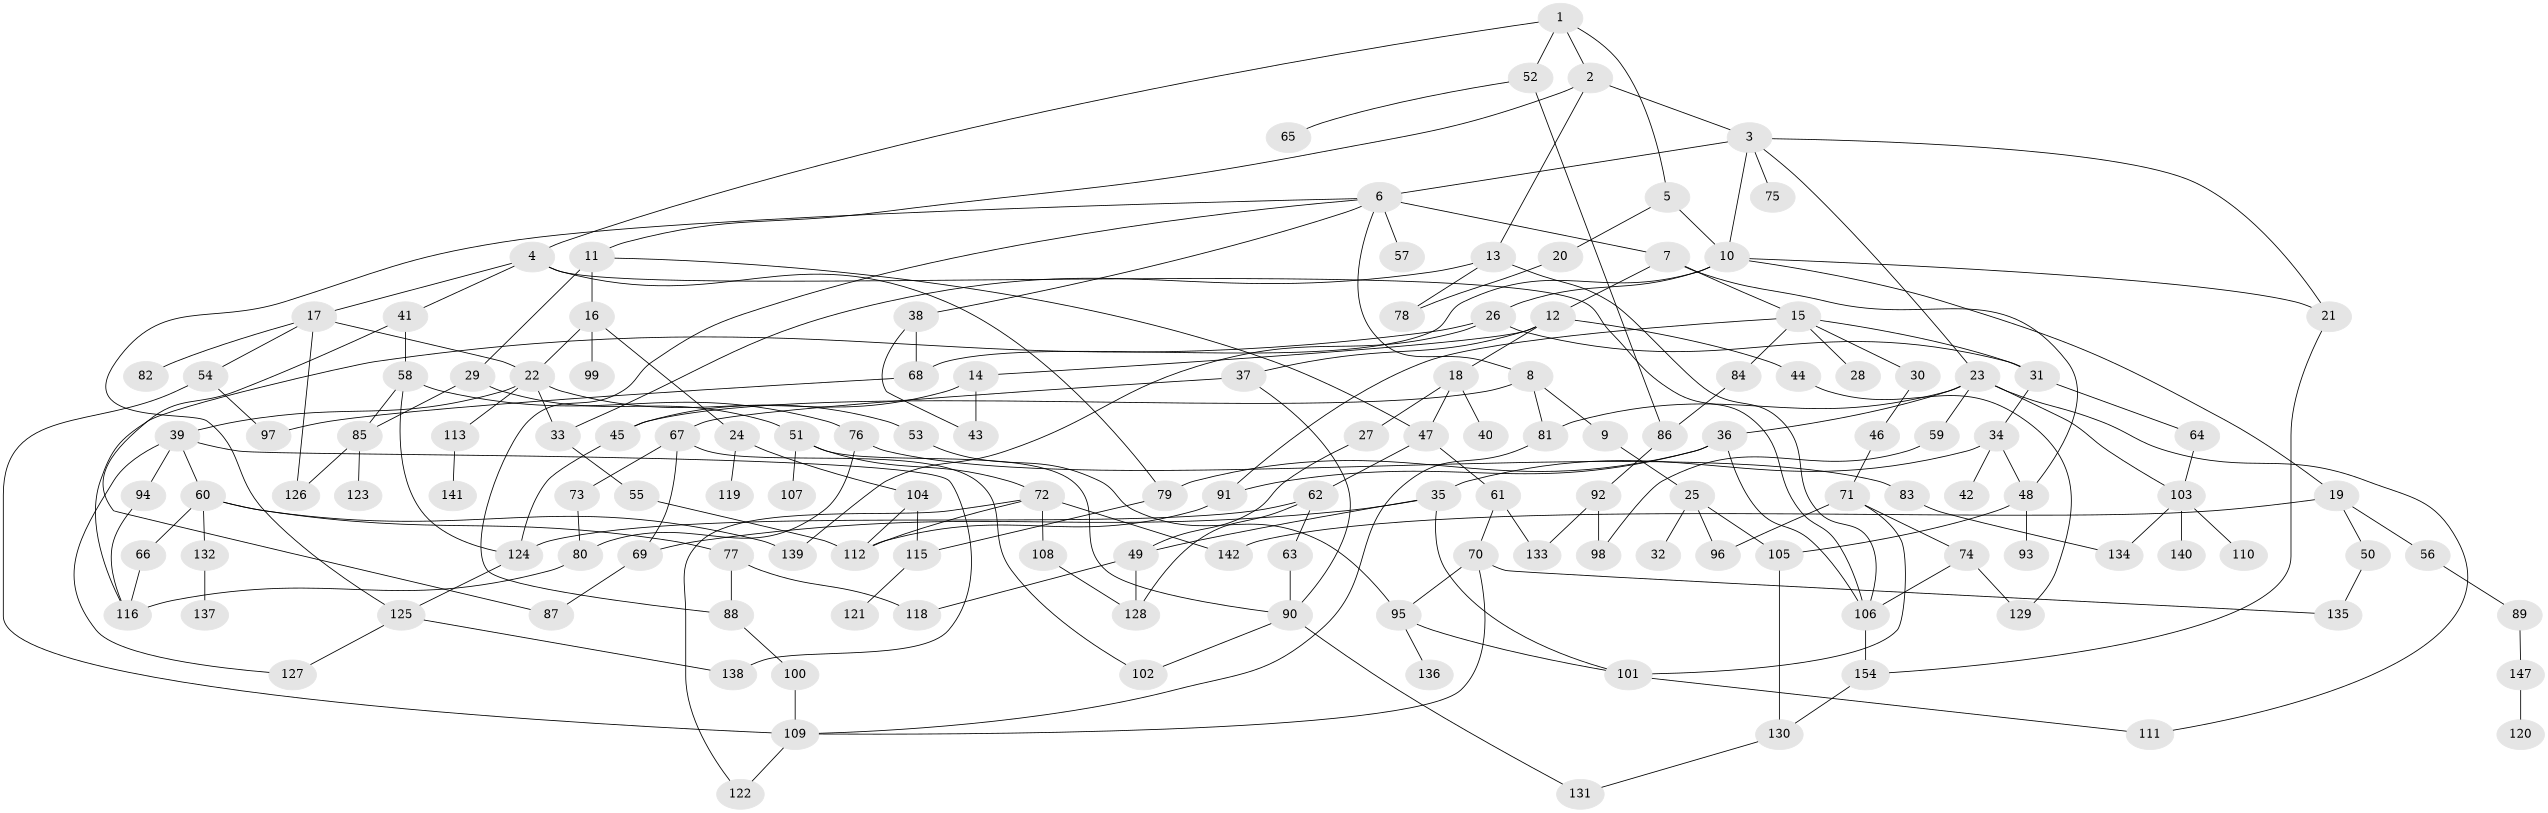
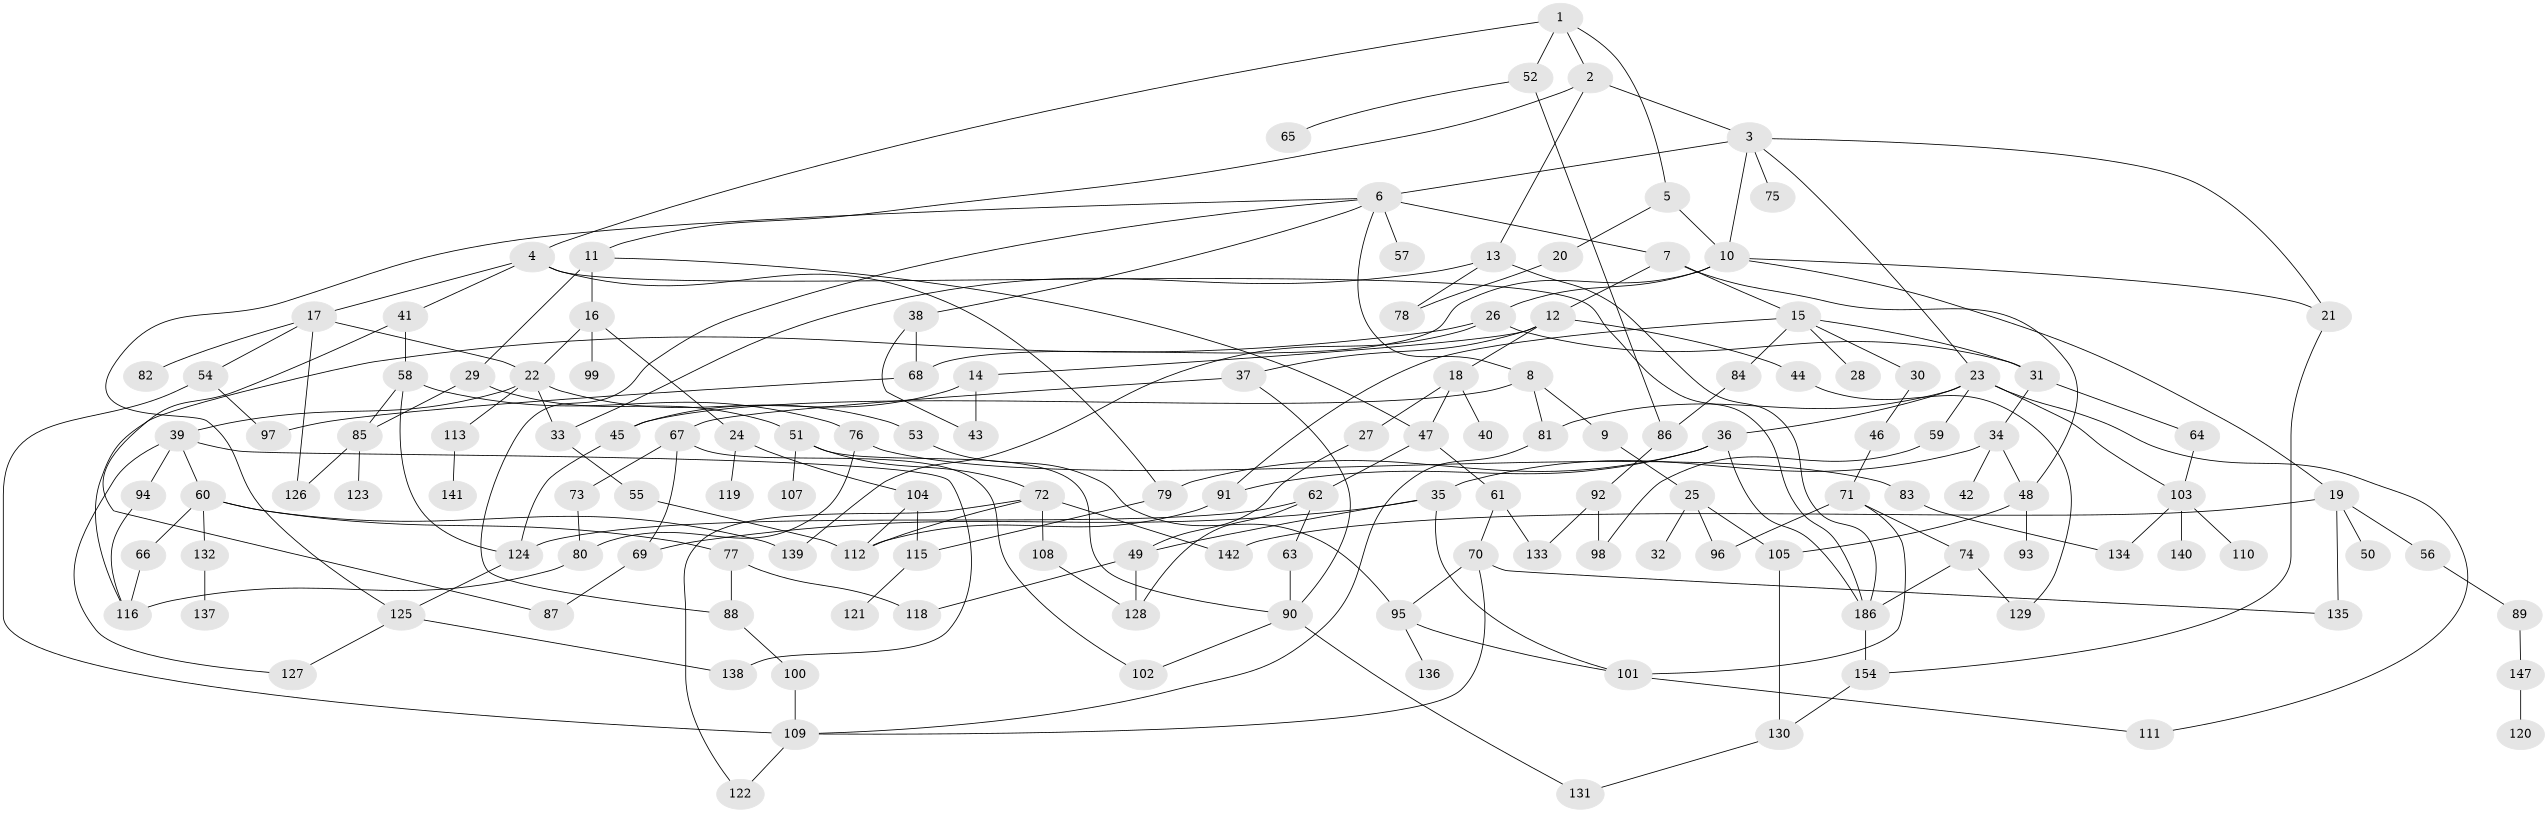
  graph {
    node [color=gray90 style=filled]
    1
    2
    4
    5
    52
    3
    11
    13
    17
    41
    79
-   106
+   106 [label=186]
    10
    20
    65
    86
    6
    21
    23
    75
    16
    29
    47
    33
    78
    7
    8
    38
    57
    88
    125
    19
    26
    68
    n35 [label=154]
    81
    36
    59
    103
    111
    22
    54
    82
    126
    58
    87
    115
    12
    15
    48
    9
    45
    43
    100
    127
    138
    14
    18
    37
    44
    28
    30
    31
    84
    91
    105
    93
    25
    124
    109
    32
    96
    50
    56
    142
    116
    139
    97
    24
    99
    51
    85
    61
    62
    27
    40
    67
    90
    129
    55
    46
    34
    64
    112
    39
    53
    113
    104
    119
    49
    135
    89
    130
    60
    94
    95
    141
    98
    134
    110
    140
    118
    128
    72
    107
    123
    71
    35
    42
    69
    101
    73
    102
    131
    66
    77
    132
    76
    74
    70
    133
    63
    108
    122
    92
    136
    n137 [label=147]
    80
    83
    137
    121
    120
    1 -- 2
    1 -- 4
    1 -- 5
    1 -- 52
    2 -- 3
    2 -- 11
    2 -- 13
    4 -- 17
    4 -- 41
    4 -- 79
    4 -- 106
    5 -- 10
    5 -- 20
    52 -- 65
    52 -- 86
    3 -- 10
    3 -- 6
    3 -- 21
    3 -- 23
    3 -- 75
    11 -- 16
    11 -- 29
    11 -- 47
    13 -- 106
    13 -- 33
    13 -- 78
    17 -- 22
    17 -- 54
    17 -- 82
    17 -- 126
    41 -- 58
    41 -- 87
    79 -- 115
    106 -- n35
    10 -- 21
    10 -- 19
    10 -- 26
    10 -- 68
    20 -- 78
    86 -- 92
    6 -- 7
    6 -- 8
    6 -- 38
    6 -- 57
    6 -- 88
    6 -- 125
    21 -- n35
    23 -- 81
    23 -- 36
    23 -- 59
    23 -- 103
    23 -- 111
    16 -- 22
    16 -- 24
    16 -- 99
    29 -- 51
    29 -- 85
    47 -- 61
    47 -- 62
    33 -- 55
    7 -- 12
    7 -- 15
    7 -- 48
    8 -- 81
    8 -- 9
    8 -- 45
    38 -- 68
    38 -- 43
    88 -- 100
    125 -- 127
    125 -- 138
    19 -- 50
    19 -- 56
    19 -- 142
    26 -- 31
    26 -- 116
    26 -- 139
    68 -- 97
    n35 -- 130
    81 -- 109
    36 -- 79
    36 -- 106
    36 -- 91
    59 -- 98
    103 -- 134
    103 -- 110
    103 -- 140
    22 -- 33
    22 -- 39
    22 -- 53
    22 -- 113
    54 -- 109
    54 -- 97
    58 -- 124
    58 -- 85
    58 -- 76
    115 -- 121
    12 -- 14
    12 -- 18
    12 -- 37
    12 -- 44
    15 -- 28
    15 -- 30
    15 -- 31
    15 -- 84
    15 -- 91
    48 -- 105
    48 -- 93
    9 -- 25
    45 -- 124
    100 -- 109
    14 -- 45
    14 -- 43
    18 -- 47
    18 -- 27
    18 -- 40
    37 -- 67
    37 -- 90
    44 -- 129
    30 -- 46
    31 -- 34
    31 -- 64
    84 -- 86
    91 -- 112
    105 -- 130
    25 -- 105
    25 -- 32
    25 -- 96
    124 -- 125
    109 -- 122
-   50 -- 135
+   19 -- 135
    56 -- 89
    24 -- 104
    24 -- 119
    51 -- 90
    51 -- 72
    51 -- 107
    85 -- 126
    85 -- 123
    61 -- 70
    61 -- 133
    62 -- 124
    62 -- 128
    62 -- 63
    27 -- 49
    67 -- 69
    67 -- 73
    67 -- 102
    90 -- 102
    90 -- 131
    55 -- 112
    46 -- 71
    34 -- 48
    34 -- 35
    34 -- 42
    64 -- 103
    39 -- 127
    39 -- 138
    39 -- 60
    39 -- 94
    53 -- 95
    113 -- 141
    104 -- 115
    104 -- 112
    49 -- 118
    49 -- 128
    89 -- n137
    130 -- 131
    60 -- 139
    60 -- 66
    60 -- 77
    60 -- 132
    94 -- 116
    95 -- 101
    95 -- 136
    72 -- 142
    72 -- 112
    72 -- 108
    72 -- 122
    71 -- 96
    71 -- 101
    71 -- 74
    35 -- 49
    35 -- 69
    35 -- 101
    69 -- 87
    101 -- 111
    73 -- 80
    66 -- 116
    77 -- 88
    77 -- 118
    132 -- 137
    76 -- 80
    76 -- 83
    74 -- 106
    74 -- 129
    70 -- 109
    70 -- 135
    70 -- 95
    63 -- 90
    108 -- 128
    92 -- 98
    92 -- 133
    n137 -- 120
    80 -- 116
    83 -- 134
  }
